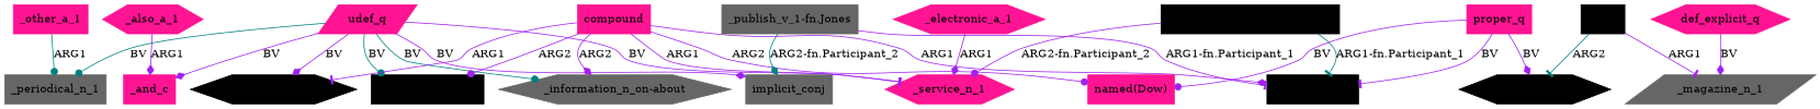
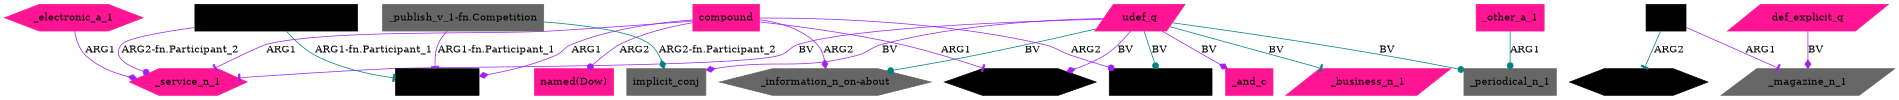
  digraph {
    node [color=deeppink shape=box style=filled]
    edge [arrowhead=diamond color=purple]
    udef_q [shape=parallelogram]
    _service_n_1 [shape=hexagon]
    "_information_n_on-about" [color=gray40 shape=hexagon]
    _and_c
+   _business_n_1 [shape=parallelogram]
    _newspaper_n_of [color=black shape=hexagon]
    implicit_conj [color=gray40]
    _periodical_n_1 [color=gray40]
    _community_n_of [color=black]
    compound
    "named(Jones)" [color=black]
    "named(Dow)"
-   "_publish_v_1-fn.Competition" [color=gray40 label="_publish_v_1-fn.Jones"]
-   _also_a_1 [shape=hexagon]
+   "_publish_v_1-fn.Competition" [color=gray40]
    _electronic_a_1 [shape=hexagon]
    _other_a_1
    poss [color=black]
    "named(Barron)" [color=black shape=hexagon]
    _magazine_n_1 [color=gray40 shape=parallelogram]
    "_operate_v_1-fn.Competition" [color=black]
-   proper_q
-   def_explicit_q [shape=hexagon]
+   def_explicit_q [shape=parallelogram]
    udef_q -> _service_n_1 [arrowhead=tee label=BV]
    udef_q -> "_information_n_on-about" [arrowhead=dot color=teal label=BV]
    udef_q -> _and_c [label=BV]
+   udef_q -> _business_n_1 [arrowhead=tee color=teal label=BV]
    udef_q -> _newspaper_n_of [label=BV]
    udef_q -> implicit_conj [label=BV]
    udef_q -> _periodical_n_1 [arrowhead=dot color=teal label=BV]
    udef_q -> _community_n_of [arrowhead=dot color=teal label=BV]
    compound -> _service_n_1 [arrowhead=tee label=ARG1]
    compound -> "_information_n_on-about" [label=ARG2]
    compound -> _newspaper_n_of [arrowhead=tee label=ARG1]
    compound -> _community_n_of [arrowhead=dot label=ARG2]
    compound -> "named(Jones)" [label=ARG1]
    compound -> "named(Dow)" [arrowhead=dot label=ARG2]
    "_publish_v_1-fn.Competition" -> implicit_conj [color=teal label="ARG2-fn.Participant_2"]
    "_publish_v_1-fn.Competition" -> "named(Jones)" [arrowhead=tee label="ARG1-fn.Participant_1"]
-   _also_a_1 -> _and_c [label=ARG1]
    _electronic_a_1 -> _service_n_1 [label=ARG1]
    _other_a_1 -> _periodical_n_1 [arrowhead=dot color=teal label=ARG1]
    poss -> "named(Barron)" [arrowhead=tee color=teal label=ARG2]
    poss -> _magazine_n_1 [arrowhead=tee label=ARG1]
    "_operate_v_1-fn.Competition" -> _service_n_1 [arrowhead=dot label="ARG2-fn.Participant_2"]
    "_operate_v_1-fn.Competition" -> "named(Jones)" [arrowhead=tee color=teal label="ARG1-fn.Participant_1"]
-   proper_q -> "named(Jones)" [arrowhead=tee label=BV]
-   proper_q -> "named(Dow)" [arrowhead=dot label=BV]
-   proper_q -> "named(Barron)" [label=BV]
    def_explicit_q -> _magazine_n_1 [label=BV]
  }
